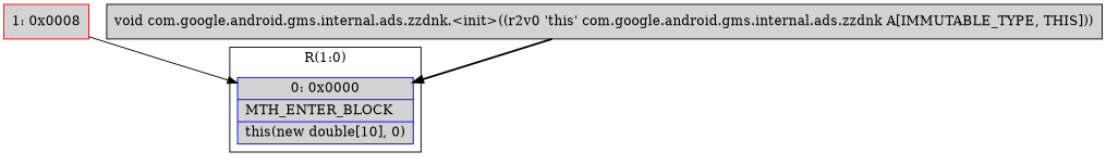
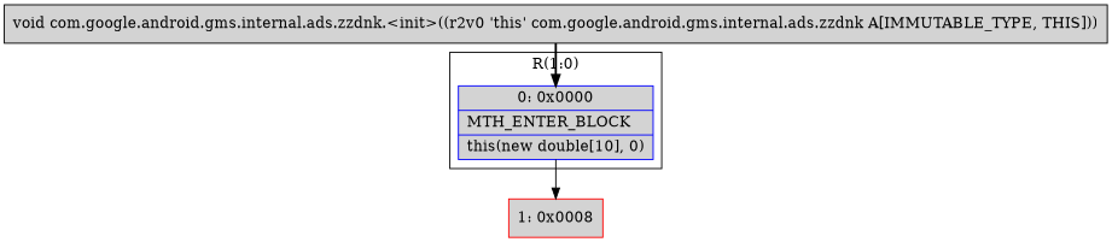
  digraph {
    node [shape=record style=filled fillcolor=lightgrey]
    n1 [color=blue label="{0\:\ 0x0000|MTH_ENTER_BLOCK\l|this(new double[10], 0)\l}"]
    n2 [color=red label="{1\:\ 0x0008}"]
    n3 [label="{void com.google.android.gms.internal.ads.zzdnk.\<init\>((r2v0 'this' com.google.android.gms.internal.ads.zzdnk A[IMMUTABLE_TYPE, THIS])) }"]
    subgraph cluster_1 {
      label="R(1:0)"
      n1
    }
-   n2 -> n1 [style=solid]
+   n1 -> n2 [style=solid]
    n3 -> n1 [style=bold]
  }
